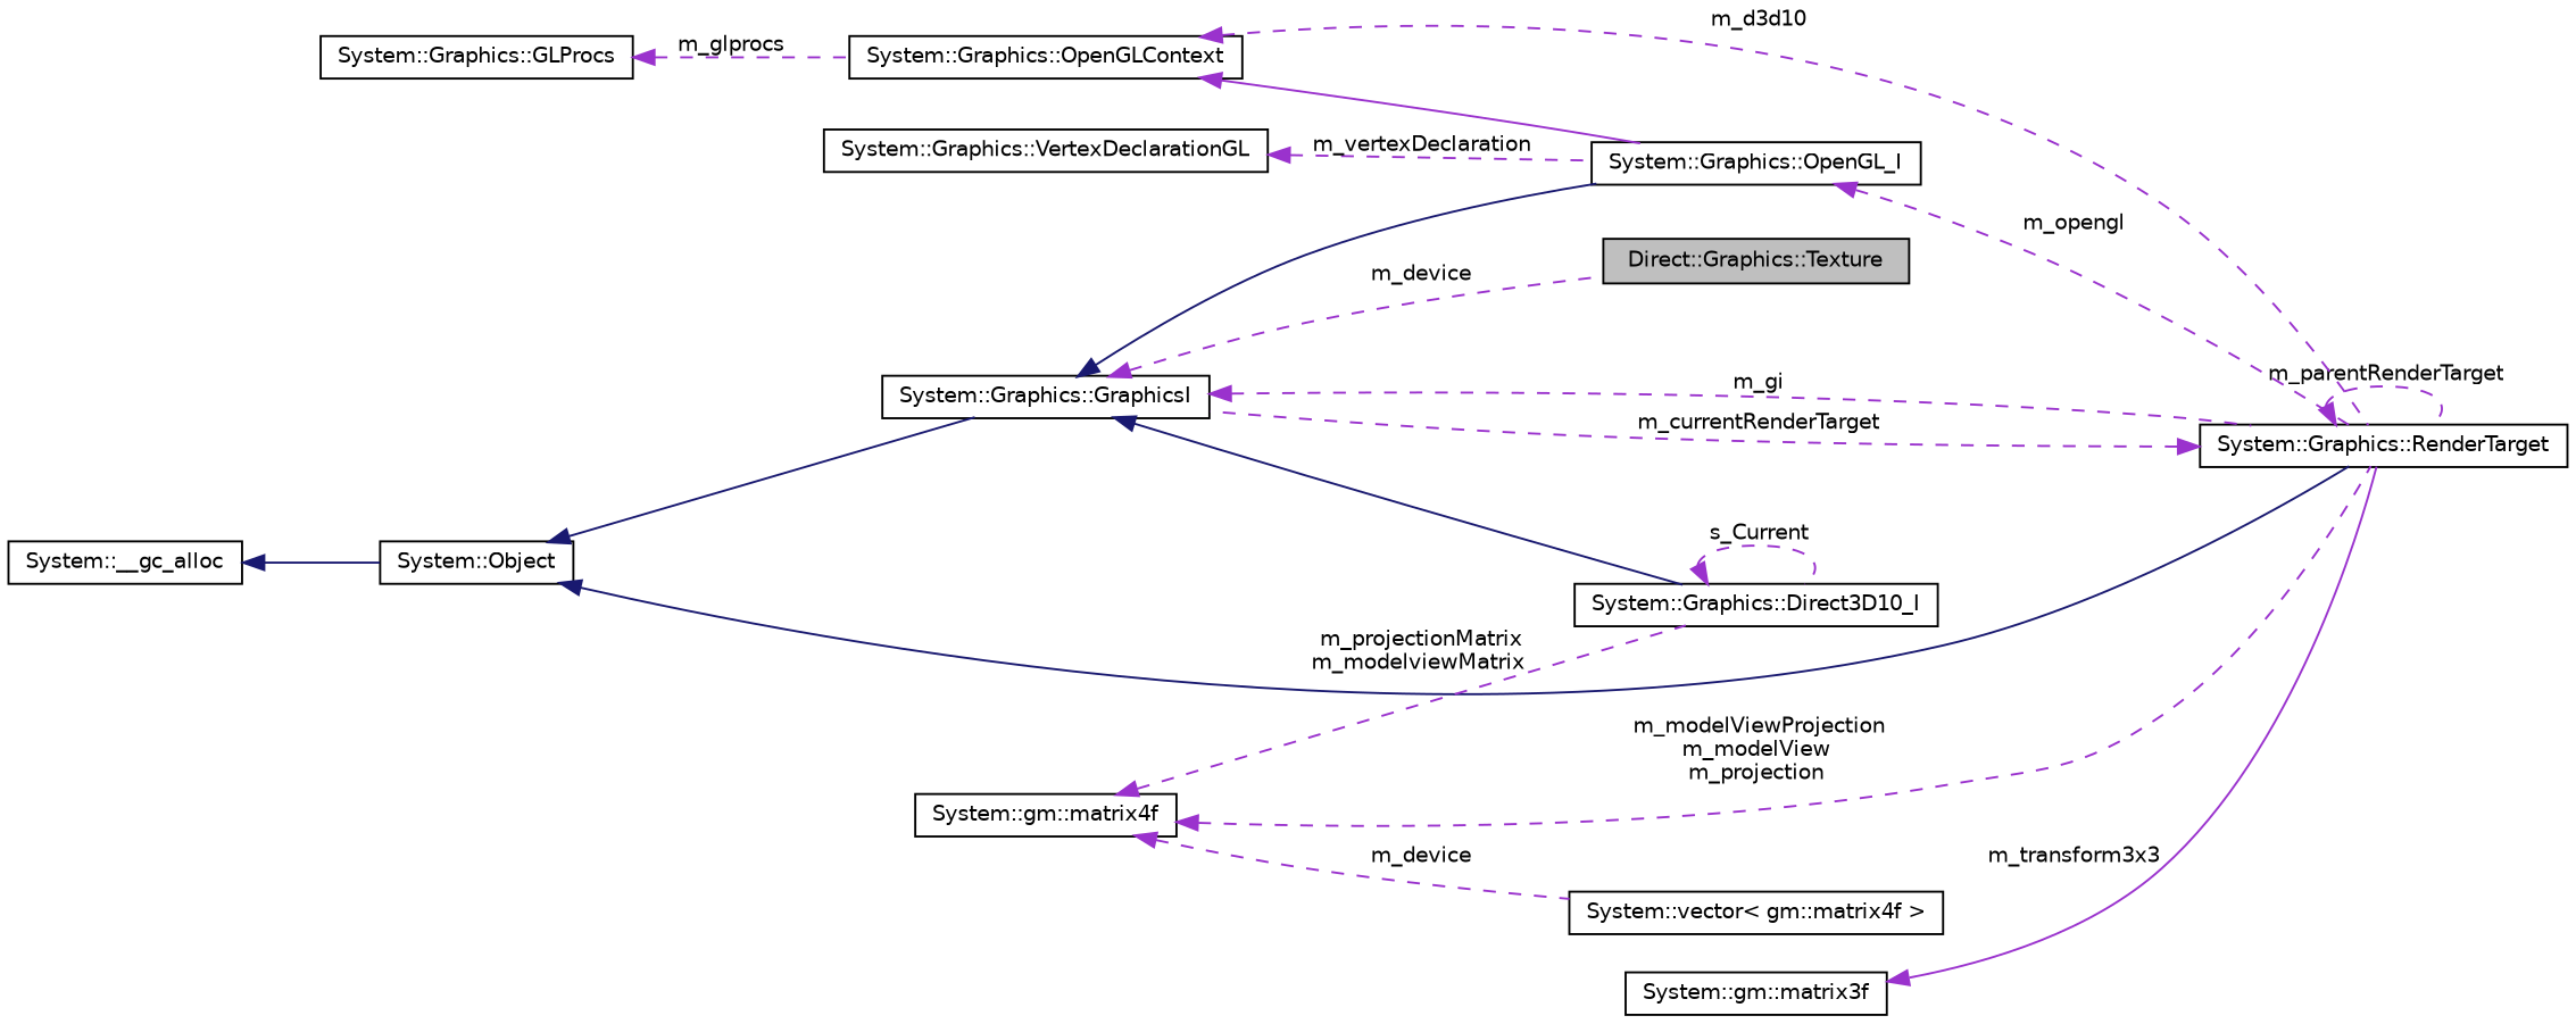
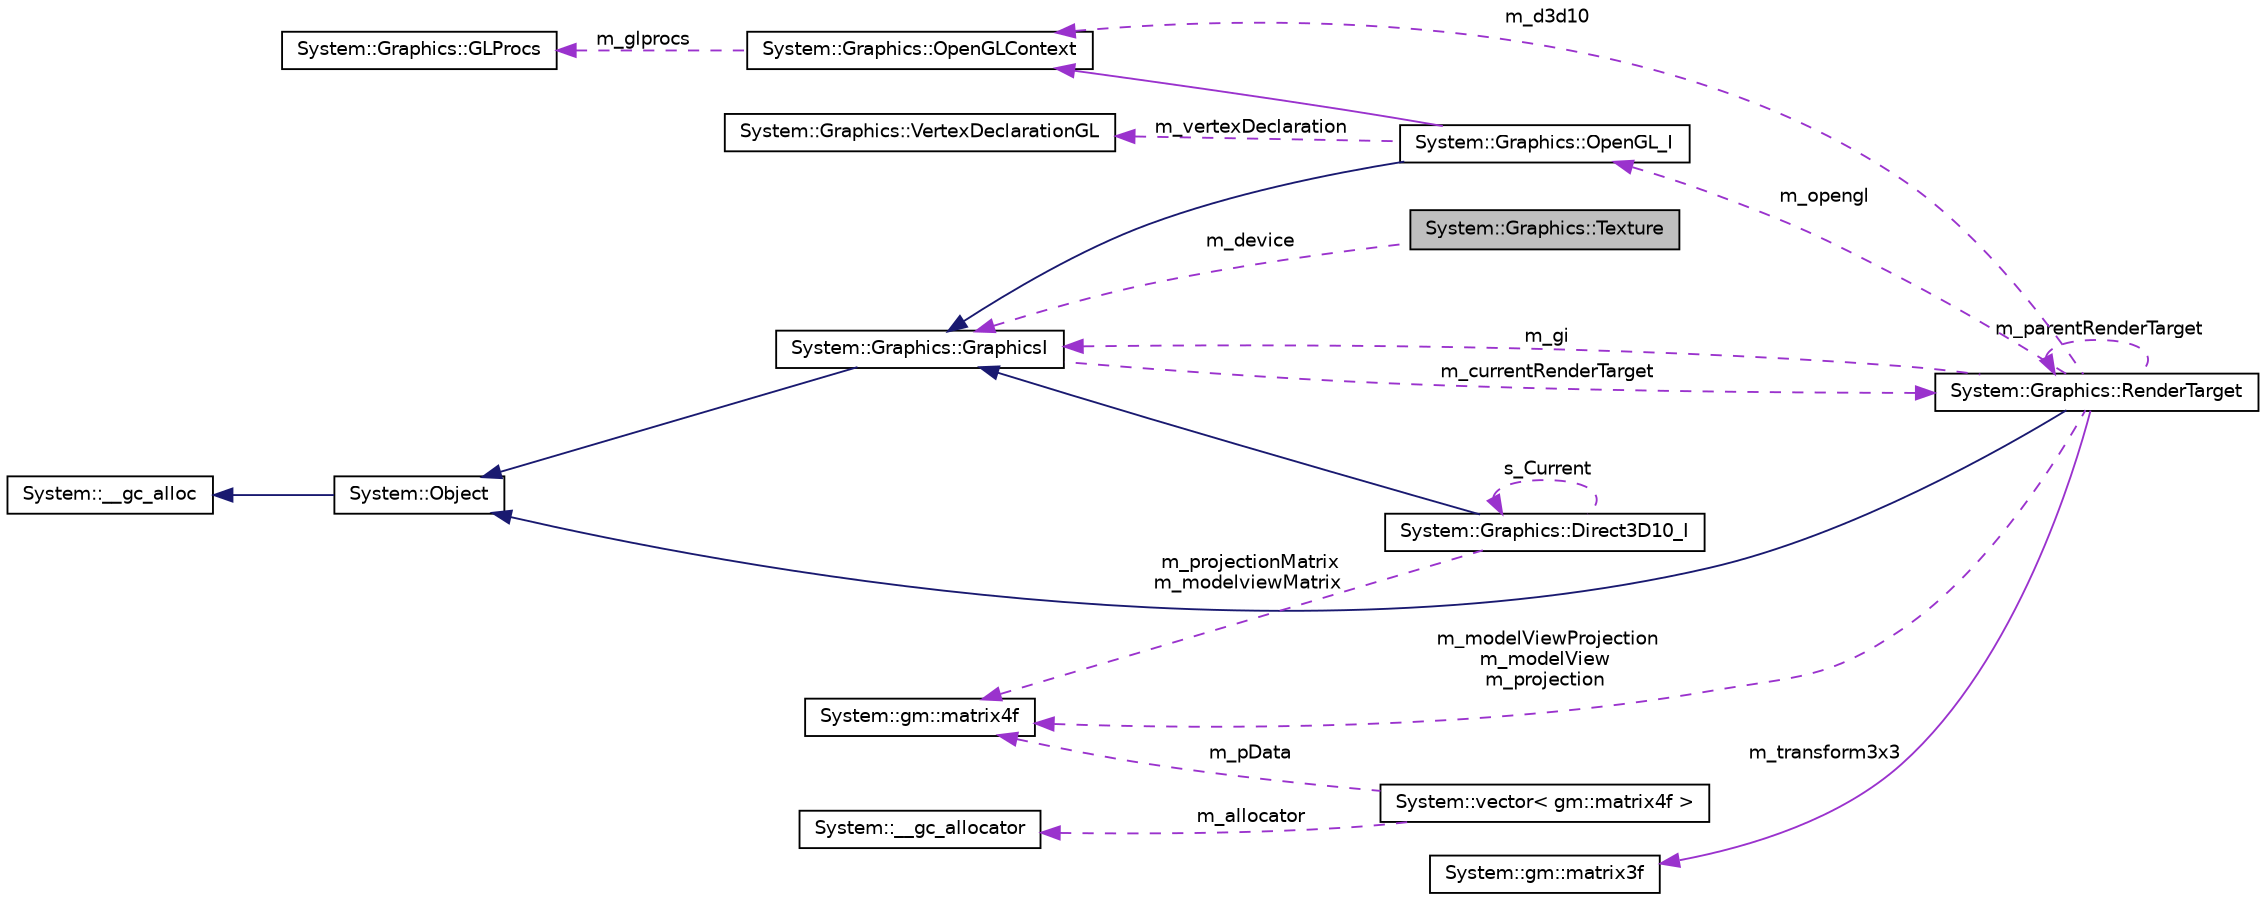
  digraph {
    rankdir=LR
    node [color=black fillcolor=white fontname=Helvetica fontsize=10 shape=record style=filled]
    edge [color=darkorchid3 dir=back fontname=Helvetica fontsize=10 labelfontname=Helvetica labelfontsize=10 style=dashed]
-   n1 [fillcolor=grey75 fontcolor=black height=0.2 label="Direct::Graphics::Texture" width=0.4]
+   n1 [fillcolor=grey75 fontcolor=black height=0.2 label="System::Graphics::Texture" width=0.4]
    n2 [height=0.2 label="System::Graphics::GraphicsI" width=0.4]
    n3 [height=0.2 label="System::Graphics::RenderTarget" width=0.4]
    n4 [height=0.2 label="System::Graphics::Direct3D10_I" width=0.4]
    n5 [height=0.2 label="System::Graphics::OpenGL_I" width=0.4]
    n6 [height=0.2 label="System::Object" width=0.4]
    n7 [height=0.2 label="System::__gc_alloc" width=0.4]
    n8 [height=0.2 label="System::gm::matrix4f" width=0.4]
    n9 [height=0.2 label="System::vector\< gm::matrix4f \>" width=0.4]
    n10 [height=0.2 label="System::gm::matrix3f" width=0.4]
+   n11 [height=0.2 label="System::__gc_allocator" width=0.4]
    n12 [height=0.2 label="System::Graphics::OpenGLContext" width=0.4]
    n13 [height=0.2 label="System::Graphics::GLProcs" width=0.4]
    n14 [height=0.2 label="System::Graphics::VertexDeclarationGL" width=0.4]
    n2 -> n1 [label=" m_device"]
    n2 -> n3 [label=" m_gi"]
    n2 -> n4 [color=midnightblue style=solid]
    n2 -> n5 [color=midnightblue style=solid]
    n3 -> n2 [label=" m_currentRenderTarget"]
    n3 -> n3 [label=" m_parentRenderTarget"]
    n4 -> n4 [label=" s_Current"]
    n5 -> n3 [label=" m_opengl"]
    n6 -> n2 [color=midnightblue style=solid]
    n6 -> n3 [color=midnightblue style=solid]
    n7 -> n6 [color=midnightblue style=solid]
    n8 -> n3 [label=" m_modelViewProjection\nm_modelView\nm_projection"]
    n8 -> n4 [label=" m_projectionMatrix\nm_modelviewMatrix"]
-   n8 -> n9 [label=" m_device"]
+   n8 -> n9 [label=" m_pData"]
    n10 -> n3 [label=" m_transform3x3" style=solid]
+   n11 -> n9 [label=" m_allocator"]
    n12 -> n3 [label=" m_d3d10"]
    n12 -> n5 [style=solid]
    n13 -> n12 [label=" m_glprocs"]
    n14 -> n5 [label=" m_vertexDeclaration"]
  }
